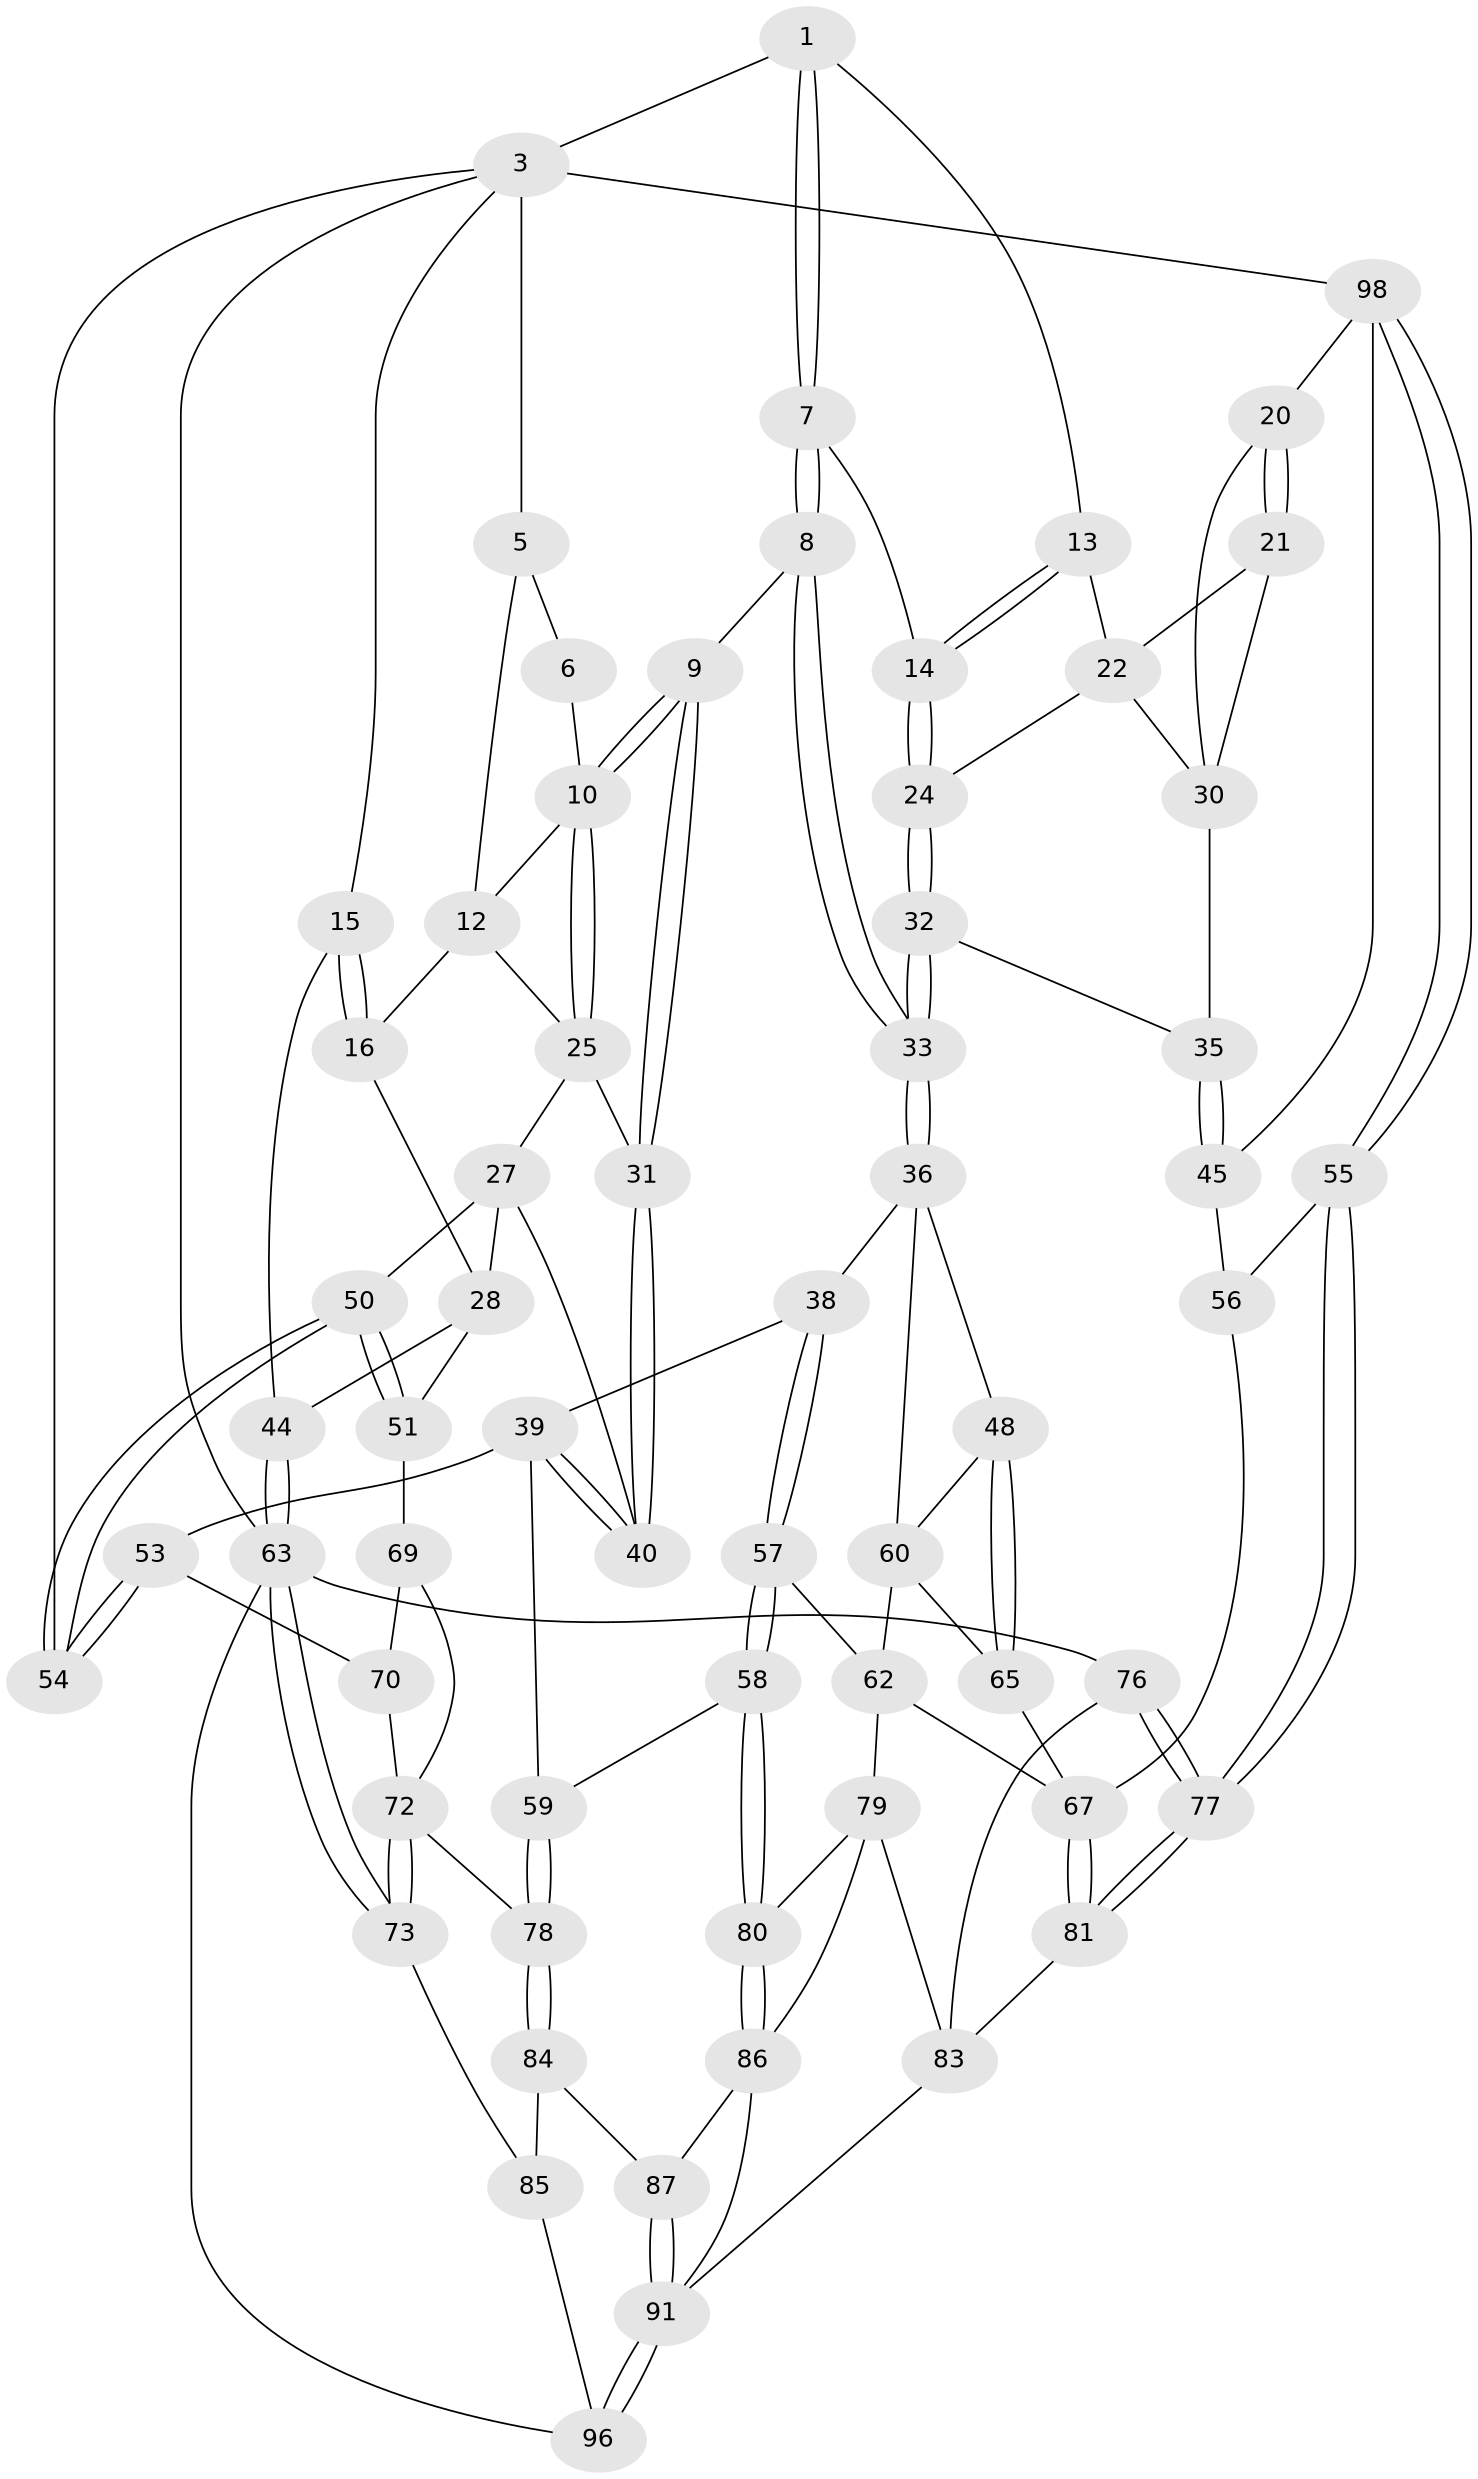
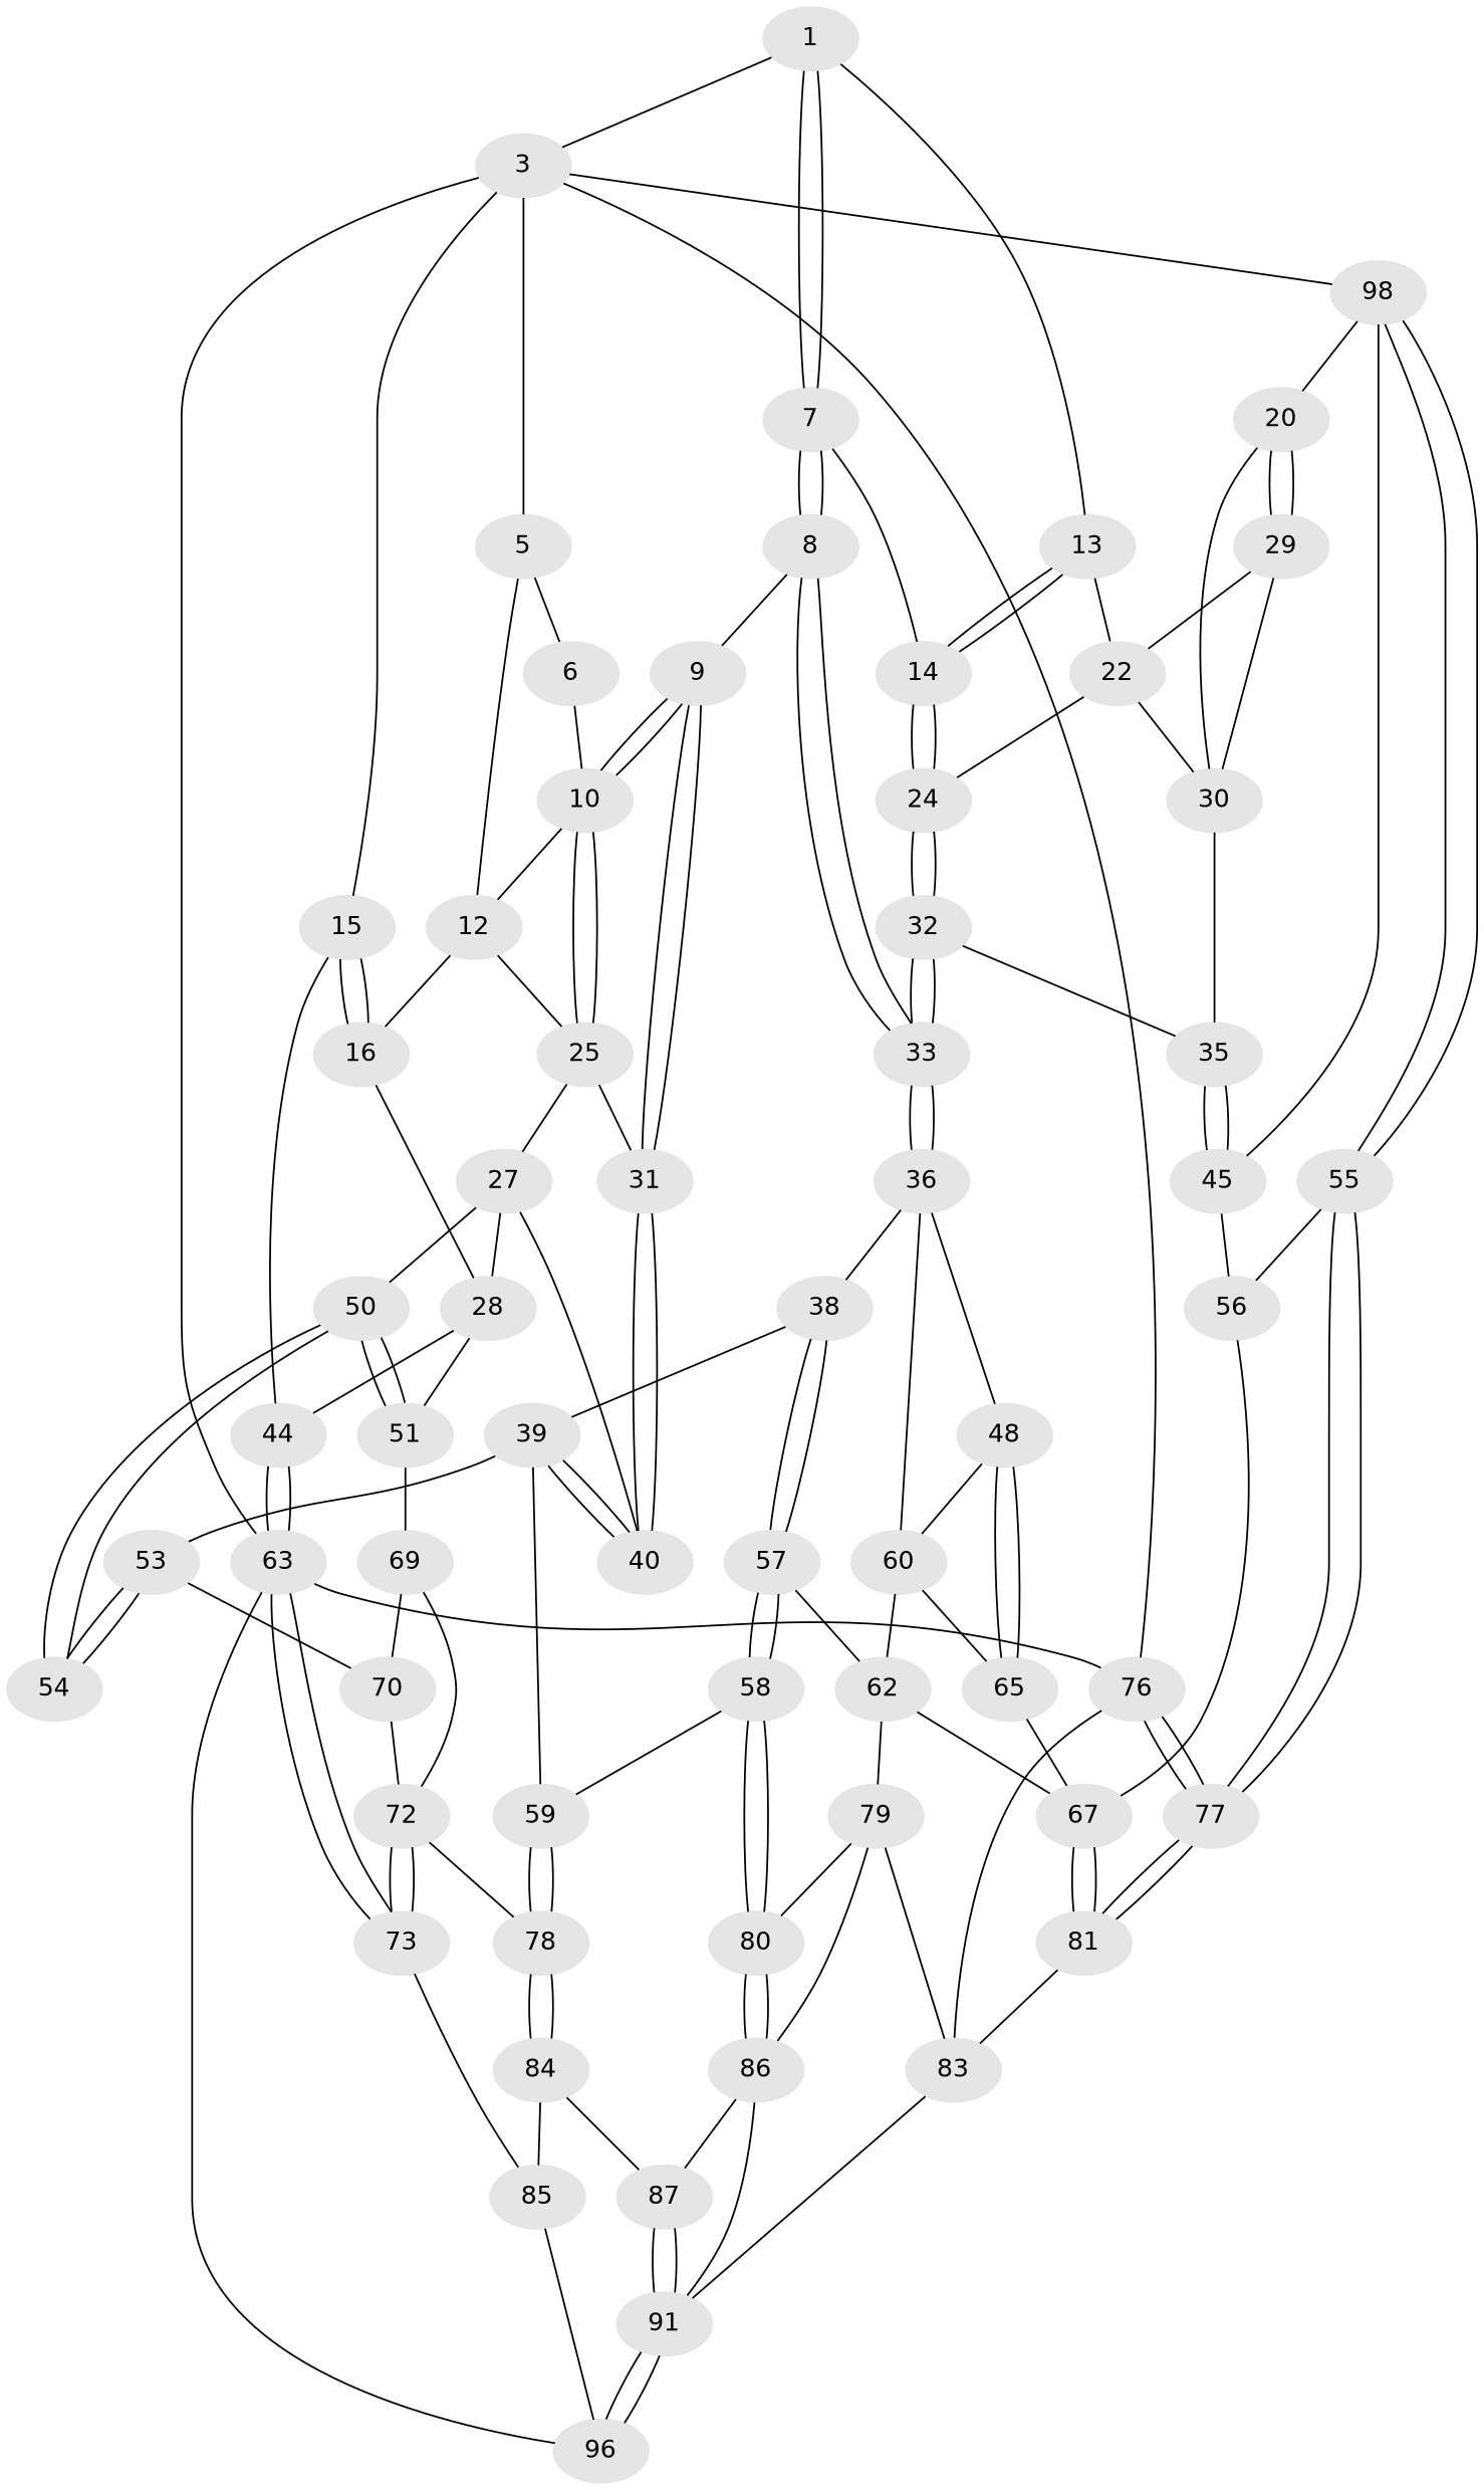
  graph {
    fontname="DejaVu Sans"
    node [color=gray90 fontname="DejaVu Sans" style=filled]
    edge [fontname="DejaVu Sans"]
    1 [super="+2"]
    3 [super="+4"]
    7
    13
    5
    15 [super="+42"]
    n7 [label=98 super="+19"]
    63 [super="+64"]
    76
    8
    14
    22 [super="+23"]
    6
    12 [super="+17"]
    16 [super="+29"]
    44
    20
    45 [super="+46"]
    55
    73
    n21 [label=96]
    77
    n23 [label=83 super="+93"]
    10 [super="+11"]
    25 [super="+26"]
    9
    33
    24
    31
    36 [super="+37"]
    40
    27 [super="+41"]
    28 [super="+43"]
    30 [super="+34"]
    32
    51
-   21
+   21 [label=29]
    56 [super="+66"]
    35
    50
    54
    69 [super="+71"]
    38
    48 [super="+49"]
    60 [super="+61"]
    39 [super="+52"]
    57
    65
    62 [super="+75"]
    53
    59
    58
    70
    78
    67 [super="+68"]
    72 [super="+74"]
    81
    80
    79 [super="+83"]
    86 [super="+89"]
    84 [super="+88"]
    85 [super="+90"]
    91 [super="+94"]
    87
    1 -- 3
    1 -- 7
    1 -- 7
    1 -- 13
    3 -- 5
    3 -- 15
    3 -- n7
    3 -- 63
-   3 -- 54
+   3 -- 76
    7 -- 8
    7 -- 8
    7 -- 14
    13 -- 14
    13 -- 14
    13 -- 22
    5 -- 6
    5 -- 12
    15 -- 16 [weight=2]
    15 -- 16
    15 -- 44
    n7 -- 20
    n7 -- 45
    n7 -- 55
    n7 -- 55
    63 -- 76
    63 -- 73
    63 -- 73
    63 -- n21
    76 -- 77
    76 -- 77
    76 -- n23
    8 -- 9
    8 -- 33
    8 -- 33
    14 -- 24
    14 -- 24
    22 -- 24
    22 -- 30
    6 -- 10
    12 -- 16
    12 -- 25
    16 -- 28
    44 -- 63
    44 -- 63
    20 -- 30
    20 -- 21
    20 -- 21
    45 -- 56
    55 -- 77
    55 -- 77
    55 -- 56
    73 -- 85
    77 -- 81
    77 -- 81
    n23 -- 91
    10 -- 12
    10 -- 25
    10 -- 25
    25 -- 31
    25 -- 27
    9 -- 10
    9 -- 10
    9 -- 31
    9 -- 31
    33 -- 36
    33 -- 36
    24 -- 32
    24 -- 32
    31 -- 40
    31 -- 40
    36 -- 38
    36 -- 48
    36 -- 60
    27 -- 40
    27 -- 28
    27 -- 50
    28 -- 44
    28 -- 51
    30 -- 35
    32 -- 33
    32 -- 33
    32 -- 35
    51 -- 69
    21 -- 22
    21 -- 30
    56 -- 67
    35 -- 45
    35 -- 45
    50 -- 51
    50 -- 51
    50 -- 54
    50 -- 54
    69 -- 70
    69 -- 72
    38 -- 39
    38 -- 57
    38 -- 57
    48 -- 60
    48 -- 65
    48 -- 65
    60 -- 65
    60 -- 62
    39 -- 40
    39 -- 40
    39 -- 53
    39 -- 59
    57 -- 62
    57 -- 58
    57 -- 58
    65 -- 67
    62 -- 67
    62 -- 79
    53 -- 54
    53 -- 54
    53 -- 70
    59 -- 78
    59 -- 78
    58 -- 59
    58 -- 80
    58 -- 80
    70 -- 72
    78 -- 84
    78 -- 84
    67 -- 81
    67 -- 81
    72 -- 73
    72 -- 73
    72 -- 78
    81 -- n23
    80 -- 86
    80 -- 86
    79 -- n23
    79 -- 80
    79 -- 86
    86 -- 91
    86 -- 87
    84 -- 85 [weight=2]
    84 -- 87
    85 -- n21
    91 -- n21
    91 -- n21
    87 -- 91
    87 -- 91
  }
